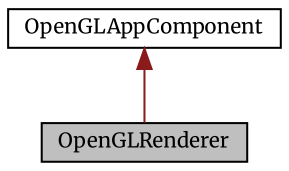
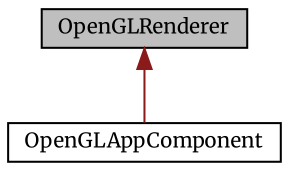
  digraph {
    fontname=Merriweather
    node [color=black fontname=Merriweather fontsize=10 shape=record]
    n1 [fillcolor=grey75 fontcolor=black height=0.2 label=OpenGLRenderer style=filled width=0.4]
    n2 [height=0.2 label=OpenGLAppComponent width=0.4]
-   n2 -> n1 [color=firebrick4 dir=back fontname=Merriweather fontsize=10 labelfontname=Helvetica labelfontsize=10 style=solid]
+   n1 -> n2 [color=firebrick4 dir=back fontname=Merriweather fontsize=10 labelfontname=Helvetica labelfontsize=10 style=solid]
  }
